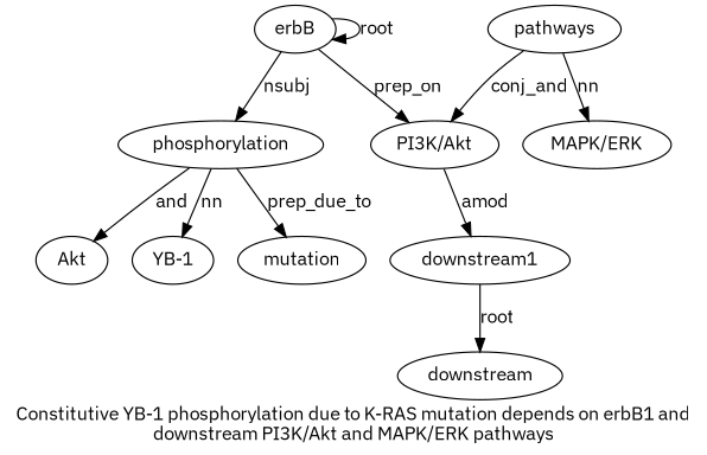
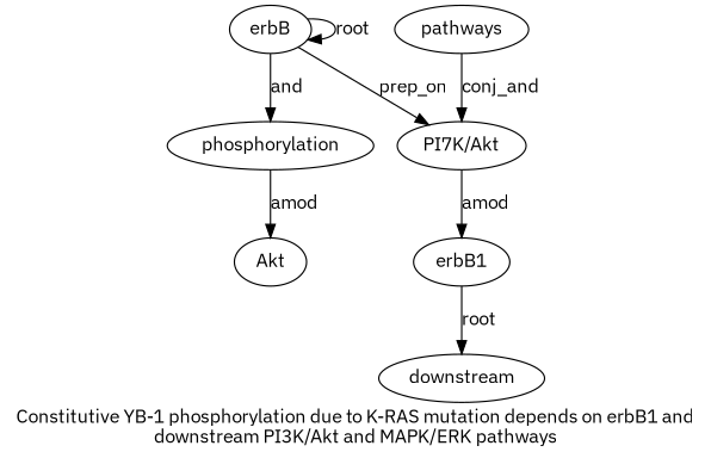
  digraph {
    fontname="IBM Plex Sans"
    label="Constitutive YB-1 phosphorylation due to K-RAS mutation depends on erbB1 and\ndownstream PI3K/Akt and MAPK/ERK pathways"
    node [fillcolor=white fontname="IBM Plex Sans" style=filled]
    edge [fontname="IBM Plex Sans"]
    n1 [label=phosphorylation]
    n2 [label=Akt]
-   n3 [label="YB-1"]
-   n4 [label=mutation]
    n5 [label=erbB]
-   n6 [label="PI3K/Akt"]
-   n7 [label=downstream1]
+   n6 [label="PI7K/Akt"]
+   n7 [label=erbB1]
    n8 [label=downstream]
    n9 [label=pathways]
-   n10 [label="MAPK/ERK"]
-   n1 -> n2 [label=and]
-   n1 -> n3 [label=nn]
-   n1 -> n4 [label=prep_due_to]
-   n5 -> n1 [label=nsubj]
+   n1 -> n2 [label=amod]
+   n5 -> n1 [label=and]
    n5 -> n5 [label=root]
    n5 -> n6 [label=prep_on]
    n6 -> n7 [label=amod]
    n7 -> n8 [label=root]
    n9 -> n6 [label=conj_and]
-   n9 -> n10 [label=nn]
  }
